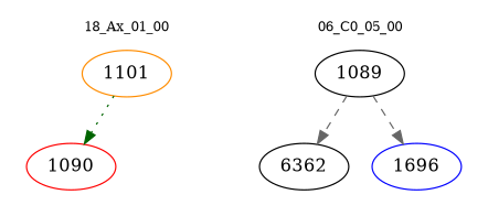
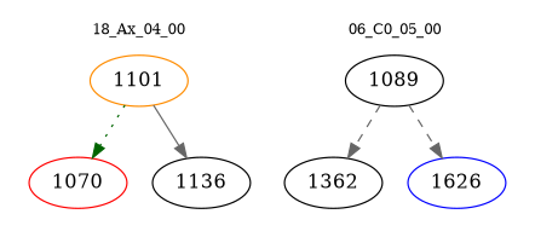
  digraph {
    node [color=black]
    edge [color=gray40 style=dashed]
    n1 [color=darkorange label=1101]
-   n2 [color=red label=1090]
+   n2 [color=red label=1070]
+   n3 [label=1136]
    n4 [label=1089]
-   n5 [label=6362]
-   n6 [color=blue label=1696]
+   n5 [label=1362]
+   n6 [color=blue label=1626]
    subgraph cluster_1 {
      color=white
      fontsize=10
-     label="18_Ax_01_00"
+     label="18_Ax_04_00"
      n1
      n2
+     n3
    }
    subgraph cluster_2 {
      color=white
      fontsize=10
      label="06_C0_05_00"
      n4
      n5
      n6
    }
    n1 -> n2 [color=darkgreen style=dotted]
+   n1 -> n3 [style=solid]
    n4 -> n5
    n4 -> n6
  }
